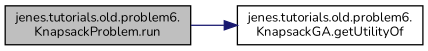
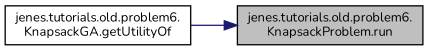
  digraph {
    rankdir=LR
    fontname=Nunito
    node [color=black fontname=Nunito fontsize=10 shape=record style=filled]
    n1 [fillcolor=grey75 fontcolor=black height=0.2 label="jenes.tutorials.old.problem6.\lKnapsackProblem.run" width=0.4]
    n2 [fillcolor=white height=0.2 label="jenes.tutorials.old.problem6.\lKnapsackGA.getUtilityOf" width=0.4]
-   n1 -> n2 [color=midnightblue fontname=Nunito fontsize=10 labelfontname=Helvetica labelfontsize=10 style=solid]
+   n2 -> n1 [color=midnightblue fontname=Nunito fontsize=10 labelfontname=Helvetica labelfontsize=10 style=solid]
  }
